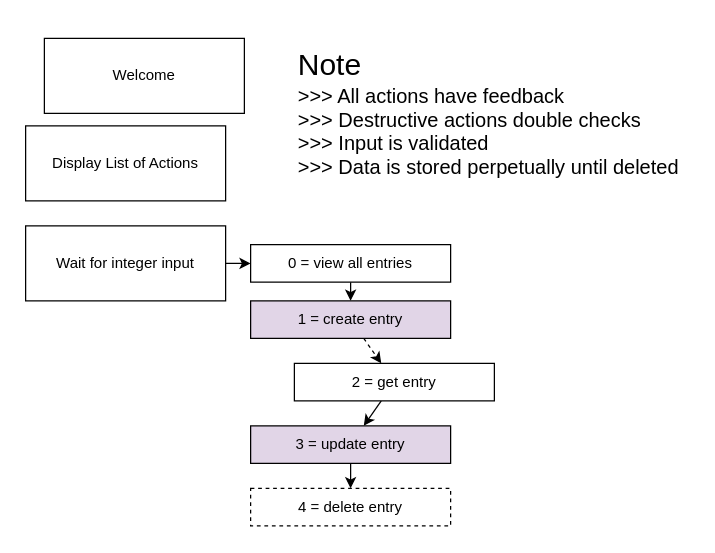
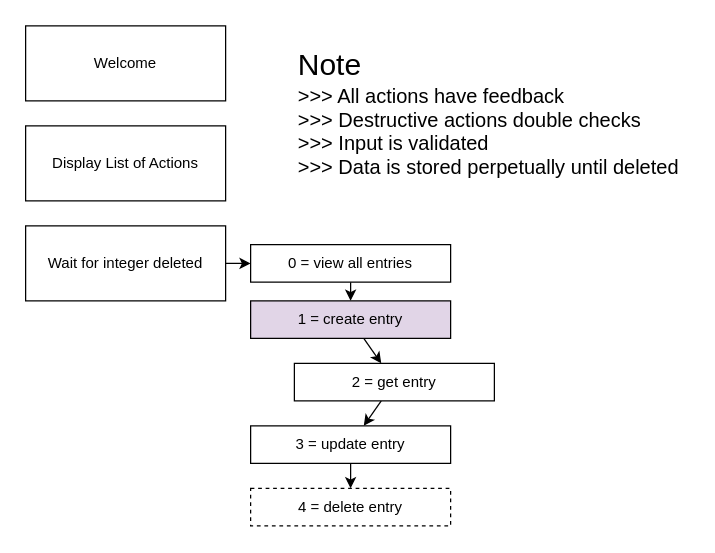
  <mxCell id="0" />
  <mxCell id="1" parent="0" />
- <mxCell id="2" value="Welcome" style="whiteSpace=wrap;html=1;" parent="1" vertex="1"><mxGeometry x="35" y="30" width="160" height="60" as="geometry" /></mxCell>
+ <mxCell id="2" value="Welcome" style="whiteSpace=wrap;html=1;" parent="1" vertex="1"><mxGeometry x="20" y="20" width="160" height="60" as="geometry" /></mxCell>
  <mxCell id="3" value="Display List of Actions" style="whiteSpace=wrap;html=1;" parent="1" vertex="1"><mxGeometry x="20" y="100" width="160" height="60" as="geometry" /></mxCell>
  <mxCell id="4" value="" style="edgeStyle=none;html=1;" parent="1" source="5" target="7" edge="1"><mxGeometry relative="1" as="geometry" /></mxCell>
- <mxCell id="5" value="Wait for integer input" style="whiteSpace=wrap;html=1;" parent="1" vertex="1"><mxGeometry x="20" y="180" width="160" height="60" as="geometry" /></mxCell>
+ <mxCell id="5" value="Wait for integer deleted" style="whiteSpace=wrap;html=1;" parent="1" vertex="1"><mxGeometry x="20" y="180" width="160" height="60" as="geometry" /></mxCell>
  <mxCell id="6" value="" style="edgeStyle=none;html=1;" parent="1" source="7" target="9" edge="1"><mxGeometry relative="1" as="geometry" /></mxCell>
  <mxCell id="7" value="0 = view all entries" style="whiteSpace=wrap;html=1;" parent="1" vertex="1"><mxGeometry x="200" y="195" width="160" height="30" as="geometry" /></mxCell>
- <mxCell id="8" value="" style="edgeStyle=none;html=1;dashed=1;" parent="1" source="9" target="11" edge="1"><mxGeometry relative="1" as="geometry" /></mxCell>
+ <mxCell id="8" value="" style="edgeStyle=none;html=1;" parent="1" source="9" target="11" edge="1"><mxGeometry relative="1" as="geometry" /></mxCell>
  <mxCell id="9" value="1 = create entry" style="whiteSpace=wrap;html=1;fillColor=#e1d5e7;" parent="1" vertex="1"><mxGeometry x="200" y="240" width="160" height="30" as="geometry" /></mxCell>
  <mxCell id="10" value="" style="edgeStyle=none;html=1;" parent="1" source="11" target="13" edge="1"><mxGeometry relative="1" as="geometry" /></mxCell>
  <mxCell id="11" value="2 = get entry" style="whiteSpace=wrap;html=1;" parent="1" vertex="1"><mxGeometry x="235" y="290" width="160" height="30" as="geometry" /></mxCell>
  <mxCell id="12" value="" style="edgeStyle=none;html=1;" parent="1" source="13" target="14" edge="1"><mxGeometry relative="1" as="geometry" /></mxCell>
- <mxCell id="13" value="3 = update entry" style="whiteSpace=wrap;html=1;fillColor=#e1d5e7;" parent="1" vertex="1"><mxGeometry x="200" y="340" width="160" height="30" as="geometry" /></mxCell>
+ <mxCell id="13" value="3 = update entry" style="whiteSpace=wrap;html=1;" parent="1" vertex="1"><mxGeometry x="200" y="340" width="160" height="30" as="geometry" /></mxCell>
  <mxCell id="14" value="4 = delete entry" style="whiteSpace=wrap;html=1;dashed=1;" parent="1" vertex="1"><mxGeometry x="200" y="390" width="160" height="30" as="geometry" /></mxCell>
  <mxCell id="15" value="&lt;div style=&quot;text-align: left&quot;&gt;&lt;span&gt;&lt;font style=&quot;font-size: 24px&quot;&gt;Note&lt;/font&gt;&lt;/span&gt;&lt;/div&gt;&lt;div style=&quot;text-align: left&quot;&gt;&lt;span&gt;&lt;font size=&quot;3&quot;&gt;&amp;gt;&amp;gt;&amp;gt; All actions have feedback&lt;/font&gt;&lt;/span&gt;&lt;/div&gt;&lt;div style=&quot;text-align: left&quot;&gt;&lt;span&gt;&lt;font size=&quot;3&quot;&gt;&amp;gt;&amp;gt;&amp;gt; Destructive actions double checks&lt;/font&gt;&lt;/span&gt;&lt;/div&gt;&lt;div style=&quot;text-align: left&quot;&gt;&lt;font size=&quot;3&quot;&gt;&amp;gt;&amp;gt;&amp;gt; Input is validated&lt;/font&gt;&lt;/div&gt;&lt;div style=&quot;text-align: left&quot;&gt;&lt;font size=&quot;3&quot;&gt;&amp;gt;&amp;gt;&amp;gt; Data is stored perpetually until deleted&lt;/font&gt;&lt;/div&gt;" style="text;html=1;align=center;verticalAlign=middle;resizable=0;points=[];autosize=1;strokeColor=none;fillColor=none;" parent="1" vertex="1"><mxGeometry x="230" y="50" width="320" height="80" as="geometry" /></mxCell>
